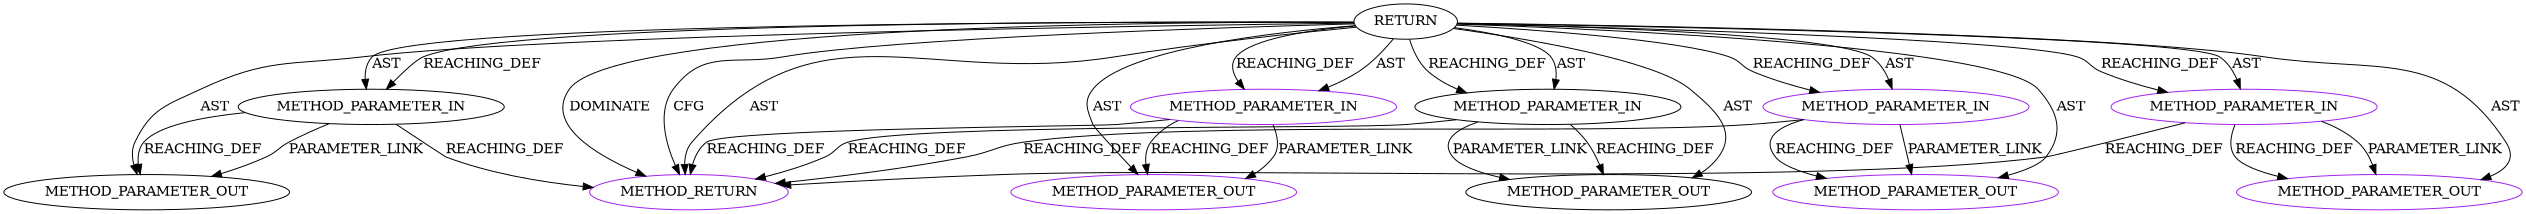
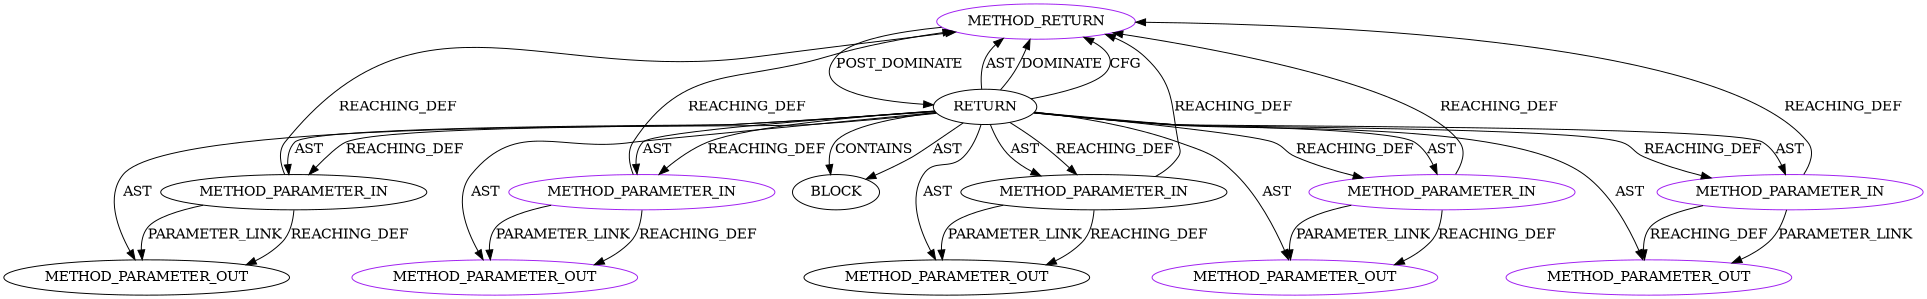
  digraph {
    node [CODE="<empty>" EVALUATION_STRATEGY=BY_VALUE ORDER=2 TYPE_FULL_NAME=ANY color=purple IS_VARIADIC=false]
    n1 [CODE=RET label=METHOD_RETURN IS_VARIADIC=""]
    n2 [AST_PARENT_FULL_NAME="<global>" AST_PARENT_TYPE=NAMESPACE_BLOCK FILENAME="<empty>" FULL_NAME=iov_iter_bvec IS_EXTERNAL=true NAME=iov_iter_bvec ORDER=0 color=black label=RETURN EVALUATION_STRATEGY="" TYPE_FULL_NAME="" IS_VARIADIC=""]
    n3 [CODE=p1 INDEX=1 NAME=p1 ORDER=1 color=black label=METHOD_PARAMETER_IN]
    n4 [CODE=p1 INDEX=1 NAME=p1 ORDER=1 color=black label=METHOD_PARAMETER_OUT]
    n5 [CODE=p5 INDEX=5 NAME=p5 ORDER=5 label=METHOD_PARAMETER_IN]
    n6 [CODE=p5 INDEX=5 NAME=p5 ORDER=5 label=METHOD_PARAMETER_OUT]
+   n7 [ARGUMENT_INDEX=1 ORDER=1 color=black label=BLOCK EVALUATION_STRATEGY="" IS_VARIADIC=""]
    n8 [CODE=p3 INDEX=3 NAME=p3 ORDER=3 color=black label=METHOD_PARAMETER_IN]
    n9 [CODE=p2 INDEX=2 NAME=p2 label=METHOD_PARAMETER_OUT]
    n10 [CODE=p4 INDEX=4 NAME=p4 ORDER=4 label=METHOD_PARAMETER_IN]
    n11 [CODE=p4 INDEX=4 NAME=p4 ORDER=4 label=METHOD_PARAMETER_OUT]
    n12 [CODE=p3 INDEX=3 NAME=p3 ORDER=3 color=black label=METHOD_PARAMETER_OUT]
    n13 [CODE=p2 INDEX=2 NAME=p2 label=METHOD_PARAMETER_IN]
+   n1 -> n2 [label=POST_DOMINATE]
    n2 -> n1 [label=AST]
    n2 -> n1 [label=DOMINATE]
    n2 -> n1 [label=CFG]
    n2 -> n3 [label=AST]
    n2 -> n3 [label=REACHING_DEF]
    n2 -> n4 [label=AST]
    n2 -> n5 [label=AST]
    n2 -> n5 [label=REACHING_DEF]
    n2 -> n6 [label=AST]
+   n2 -> n7 [label=CONTAINS]
+   n2 -> n7 [label=AST]
    n2 -> n8 [label=AST]
    n2 -> n8 [label=REACHING_DEF]
    n2 -> n9 [label=AST]
    n2 -> n10 [label=REACHING_DEF]
    n2 -> n10 [label=AST]
    n2 -> n11 [label=AST]
    n2 -> n12 [label=AST]
    n2 -> n13 [label=REACHING_DEF]
    n2 -> n13 [label=AST]
    n3 -> n1 [VARIABLE=p1 label=REACHING_DEF]
    n3 -> n4 [label=PARAMETER_LINK]
    n3 -> n4 [VARIABLE=p1 label=REACHING_DEF]
    n5 -> n1 [VARIABLE=p5 label=REACHING_DEF]
    n5 -> n6 [label=PARAMETER_LINK]
    n5 -> n6 [VARIABLE=p5 label=REACHING_DEF]
    n8 -> n1 [VARIABLE=p3 label=REACHING_DEF]
    n8 -> n12 [label=PARAMETER_LINK]
    n8 -> n12 [VARIABLE=p3 label=REACHING_DEF]
    n10 -> n1 [VARIABLE=p4 label=REACHING_DEF]
    n10 -> n11 [VARIABLE=p4 label=REACHING_DEF]
    n10 -> n11 [label=PARAMETER_LINK]
    n13 -> n1 [VARIABLE=p2 label=REACHING_DEF]
    n13 -> n9 [label=PARAMETER_LINK]
    n13 -> n9 [VARIABLE=p2 label=REACHING_DEF]
  }
